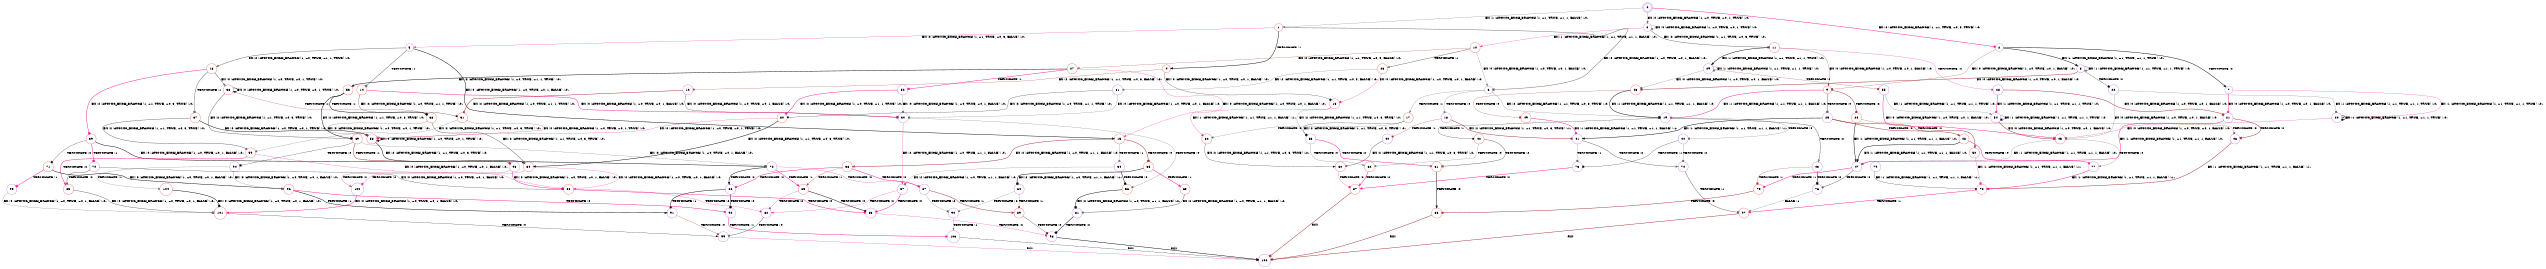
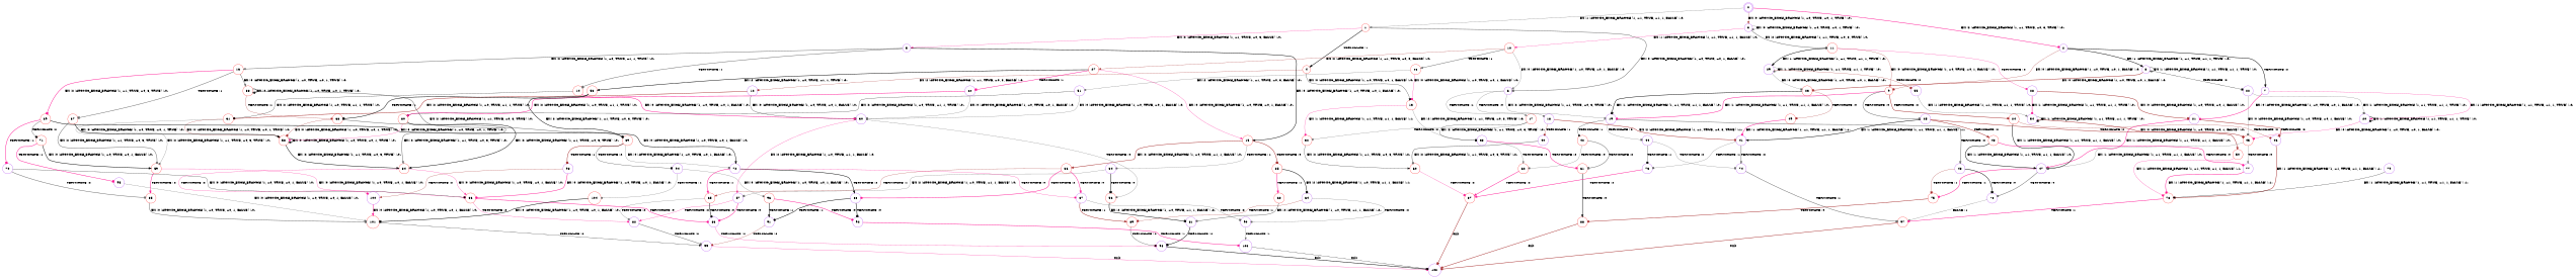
  digraph {
    node [color=purple shape=circle]
    edge [arrowhead=normal color=gray40 style=bold]
    0 [peripheries=2]
    1 [color=red]
    2
    3
    4 [color=red]
    5
    6
    7
    8
    9 [color=red]
    10 [color=red]
    11 [color=red]
    12
    13 [color=red]
    14 [color=red]
    15 [color=red]
    16 [color=red]
    17 [color=red]
    18
    19
    20
    21
    22
    23 [color=red]
    24 [color=red]
    25
    26 [color=red]
    27 [color=red]
    28
    29
    30
    31 [color=red]
    32 [color=red]
    33
    34
    35 [color=red]
    36 [color=red]
    37 [color=red]
    38 [color=red]
    39 [color=red]
    40
    41
    42 [color=red]
    43
    44
    45 [color=red]
    46
    47
    49 [color=red]
    48 [color=red]
    50 [color=red]
    51
    52
    53 [color=red]
    54
    55
    56 [color=red]
    57
    58 [color=red]
    59 [color=red]
    60 [color=red]
    61 [color=red]
    62 [color=red]
    63 [color=red]
    64
    65 [color=red]
    66
    67
    68 [color=red]
    69 [color=red]
    70
    71 [color=red]
    72
    73
    74
    75 [color=red]
    76
    77
    78 [color=red]
    80 [color=red]
    81
    82
    83
    84 [color=red]
    85 [color=red]
    86 [color=red]
    87 [color=red]
    88 [color=red]
    89 [color=red]
    90
    91
    92
    93
    94
    95
    96 [color=red]
    97 [color=red]
    79
    98
    99
    100
    101 [color=red]
    102
    103
    104 [color=red]
    0 -> 1 [label="EX !1 !ATOMIC_EXCH_BRANCH (1, +1, TRUE, +1, 1, FALSE) !:0:" style=solid]
    0 -> 2 [arrowhead=dot color=deeppink label="EX !2 !ATOMIC_EXCH_BRANCH (1, +1, TRUE, +0, 3, TRUE) !:0:"]
    0 -> 3 [color=brown label="EX !0 !ATOMIC_EXCH_BRANCH (1, +0, TRUE, +0, 1, TRUE) !:0:" style=solid]
    1 -> 4 [color=black label="TERMINATE !1"]
    1 -> 5 [color=deeppink label="EX !2 !ATOMIC_EXCH_BRANCH (1, +1, TRUE, +0, 3, FALSE) !:0:" style=solid]
    1 -> 6 [arrowhead=box label="EX !0 !ATOMIC_EXCH_BRANCH (1, +0, TRUE, +0, 1, FALSE) !:0:"]
    2 -> 7 [color=black label="TERMINATE !2"]
    2 -> 8 [color=black label="EX !1 !ATOMIC_EXCH_BRANCH (1, +1, TRUE, +1, 1, TRUE) !:0:"]
    2 -> 9 [arrowhead=box color=brown label="EX !0 !ATOMIC_EXCH_BRANCH (1, +0, TRUE, +0, 1, FALSE) !:0:" style=solid]
    3 -> 3 [arrowhead=dot label="EX !0 !ATOMIC_EXCH_BRANCH (1, +0, TRUE, +0, 1, TRUE) !:0:" style=solid]
    3 -> 10 [color=deeppink label="EX !1 !ATOMIC_EXCH_BRANCH (1, +1, TRUE, +1, 1, FALSE) !:0:" style=solid]
    3 -> 11 [arrowhead=box label="EX !2 !ATOMIC_EXCH_BRANCH (1, +1, TRUE, +0, 3, TRUE) !:0:"]
    4 -> 12 [arrowhead=dot color=brown label="EX !2 !ATOMIC_EXCH_BRANCH (1, +1, TRUE, +0, 3, FALSE) !:0:" style=solid]
    4 -> 13 [arrowhead=box color=black label="EX !0 !ATOMIC_EXCH_BRANCH (1, +0, TRUE, +0, 1, FALSE) !:0:" style=solid]
    5 -> 14 [arrowhead=box label="TERMINATE !1"]
    5 -> 15 [color=black label="EX !0 !ATOMIC_EXCH_BRANCH (1, +0, TRUE, +0, 1, FALSE) !:0:"]
    5 -> 16 [label="EX !2 !ATOMIC_EXCH_BRANCH (1, +0, TRUE, +1, 1, TRUE) !:0:"]
    6 -> 17 [label="TERMINATE !1" style=solid]
    6 -> 18 [arrowhead=dot label="TERMINATE !0" style=solid]
    6 -> 19 [arrowhead=dot label="EX !2 !ATOMIC_EXCH_BRANCH (1, +1, TRUE, +0, 3, TRUE) !:0:" style=solid]
    7 -> 20 [color=deeppink label="EX !1 !ATOMIC_EXCH_BRANCH (1, +1, TRUE, +1, 1, TRUE) !:0:" style=solid]
    7 -> 21 [arrowhead=dot color=deeppink label="EX !0 !ATOMIC_EXCH_BRANCH (1, +0, TRUE, +0, 1, FALSE) !:0:"]
    8 -> 8 [label="EX !1 !ATOMIC_EXCH_BRANCH (1, +1, TRUE, +1, 1, TRUE) !:0:"]
    8 -> 22 [arrowhead=box color=black label="TERMINATE !2" style=solid]
    8 -> 23 [arrowhead=dot color=brown label="EX !0 !ATOMIC_EXCH_BRANCH (1, +0, TRUE, +0, 1, FALSE) !:0:"]
    9 -> 19 [arrowhead=dot color=deeppink label="EX !1 !ATOMIC_EXCH_BRANCH (1, +1, TRUE, +1, 1, FALSE) !:0:"]
    9 -> 24 [arrowhead=dot color=brown label="TERMINATE !2"]
    9 -> 25 [arrowhead=box label="TERMINATE !0"]
    10 -> 6 [label="EX !0 !ATOMIC_EXCH_BRANCH (1, +0, TRUE, +0, 1, FALSE) !:0:" style=solid]
    10 -> 26 [label="TERMINATE !1"]
    10 -> 27 [color=brown label="EX !2 !ATOMIC_EXCH_BRANCH (1, +1, TRUE, +0, 3, FALSE) !:0:" style=solid]
    11 -> 9 [color=brown label="EX !0 !ATOMIC_EXCH_BRANCH (1, +0, TRUE, +0, 1, FALSE) !:0:" style=solid]
    11 -> 28 [arrowhead=dot color=deeppink label="TERMINATE !2" style=solid]
    11 -> 29 [color=black label="EX !1 !ATOMIC_EXCH_BRANCH (1, +1, TRUE, +1, 1, TRUE) !:0:"]
    12 -> 30 [arrowhead=box color=black label="EX !0 !ATOMIC_EXCH_BRANCH (1, +0, TRUE, +0, 1, FALSE) !:0:" style=solid]
    12 -> 31 [arrowhead=dot color=brown label="EX !2 !ATOMIC_EXCH_BRANCH (1, +0, TRUE, +1, 1, TRUE) !:0:"]
    13 -> 32 [arrowhead=dot color=deeppink label="EX !1 !ATOMIC_EXCH_BRANCH (1, +1, TRUE, +1, 1, FALSE) !:1:" style=solid]
    13 -> 33 [arrowhead=box label="EX !2 !ATOMIC_EXCH_BRANCH (1, +1, TRUE, +0, 3, TRUE) !:0:" style=solid]
    14 -> 30 [color=deeppink label="EX !0 !ATOMIC_EXCH_BRANCH (1, +0, TRUE, +0, 1, FALSE) !:0:"]
    14 -> 31 [arrowhead=dot color=black label="EX !2 !ATOMIC_EXCH_BRANCH (1, +0, TRUE, +1, 1, TRUE) !:0:" style=solid]
    15 -> 34 [arrowhead=dot label="TERMINATE !1" style=solid]
    15 -> 35 [arrowhead=box color=brown label="TERMINATE !0"]
    15 -> 36 [color=brown label="EX !2 !ATOMIC_EXCH_BRANCH (1, +0, TRUE, +1, 1, FALSE) !:0:"]
    16 -> 37 [arrowhead=box label="TERMINATE !1"]
    16 -> 38 [label="EX !0 !ATOMIC_EXCH_BRANCH (1, +0, TRUE, +0, 1, TRUE) !:0:"]
    16 -> 39 [arrowhead=box color=deeppink label="EX !2 !ATOMIC_EXCH_BRANCH (1, +1, TRUE, +0, 3, TRUE) !:0:"]
    17 -> 32 [arrowhead=dot label="TERMINATE !0" style=solid]
    17 -> 33 [arrowhead=box color=black label="EX !2 !ATOMIC_EXCH_BRANCH (1, +1, TRUE, +0, 3, TRUE) !:0:" style=solid]
    18 -> 40 [arrowhead=dot color=brown label="TERMINATE !1" style=solid]
    18 -> 41 [arrowhead=dot color=brown label="EX !2 !ATOMIC_EXCH_BRANCH (1, +1, TRUE, +0, 3, TRUE) !:1:"]
    19 -> 42 [arrowhead=dot color=black label="TERMINATE !1" style=solid]
    19 -> 43 [label="TERMINATE !2"]
    19 -> 44 [arrowhead=box label="TERMINATE !0" style=solid]
    20 -> 20 [arrowhead=dot color=black label="EX !1 !ATOMIC_EXCH_BRANCH (1, +1, TRUE, +1, 1, TRUE) !:0:"]
    20 -> 45 [arrowhead=box color=deeppink label="EX !0 !ATOMIC_EXCH_BRANCH (1, +0, TRUE, +0, 1, FALSE) !:0:" style=solid]
    21 -> 46 [arrowhead=box color=brown label="TERMINATE !0"]
    21 -> 47 [color=deeppink label="EX !1 !ATOMIC_EXCH_BRANCH (1, +1, TRUE, +1, 1, FALSE) !:0:"]
    22 -> 20 [arrowhead=box label="EX !1 !ATOMIC_EXCH_BRANCH (1, +1, TRUE, +1, 1, TRUE) !:0:" style=solid]
    22 -> 45 [arrowhead=box label="EX !0 !ATOMIC_EXCH_BRANCH (1, +0, TRUE, +0, 1, FALSE) !:0:" style=solid]
    23 -> 19 [arrowhead=box color=black label="EX !1 !ATOMIC_EXCH_BRANCH (1, +1, TRUE, +1, 1, FALSE) !:0:"]
    23 -> 49 [arrowhead=box color=brown label="TERMINATE !0" style=solid]
    24 -> 46 [arrowhead=dot color=brown label="TERMINATE !0" style=solid]
    24 -> 47 [color=black label="EX !1 !ATOMIC_EXCH_BRANCH (1, +1, TRUE, +1, 1, FALSE) !:0:"]
    25 -> 41 [color=black label="EX !1 !ATOMIC_EXCH_BRANCH (1, +1, TRUE, +1, 1, FALSE) !:1:"]
    25 -> 48 [color=brown label="TERMINATE !2"]
    25 -> 50 [color=brown label="TERMINATE !2"]
    26 -> 13 [arrowhead=box color=deeppink label="EX !0 !ATOMIC_EXCH_BRANCH (1, +0, TRUE, +0, 1, FALSE) !:0:" style=solid]
    26 -> 51 [arrowhead=dot label="EX !2 !ATOMIC_EXCH_BRANCH (1, +1, TRUE, +0, 3, FALSE) !:0:" style=solid]
    27 -> 15 [color=deeppink label="EX !0 !ATOMIC_EXCH_BRANCH (1, +0, TRUE, +0, 1, FALSE) !:0:" style=solid]
    27 -> 52 [arrowhead=box color=deeppink label="TERMINATE !1"]
    27 -> 53 [color=black label="EX !2 !ATOMIC_EXCH_BRANCH (1, +0, TRUE, +1, 1, TRUE) !:0:"]
    28 -> 21 [arrowhead=box color=brown label="EX !0 !ATOMIC_EXCH_BRANCH (1, +0, TRUE, +0, 1, FALSE) !:0:"]
    28 -> 54 [arrowhead=dot color=deeppink label="EX !1 !ATOMIC_EXCH_BRANCH (1, +1, TRUE, +1, 1, TRUE) !:0:"]
    29 -> 23 [arrowhead=box label="EX !0 !ATOMIC_EXCH_BRANCH (1, +0, TRUE, +0, 1, FALSE) !:0:" style=solid]
    29 -> 29 [arrowhead=dot label="EX !1 !ATOMIC_EXCH_BRANCH (1, +1, TRUE, +1, 1, TRUE) !:0:" style=solid]
    29 -> 55 [arrowhead=box color=brown label="TERMINATE !2" style=solid]
    30 -> 56 [arrowhead=dot label="TERMINATE !0" style=solid]
    30 -> 57 [color=deeppink label="EX !2 !ATOMIC_EXCH_BRANCH (1, +0, TRUE, +1, 1, FALSE) !:0:" style=solid]
    31 -> 58 [arrowhead=dot color=brown label="EX !0 !ATOMIC_EXCH_BRANCH (1, +0, TRUE, +0, 1, TRUE) !:0:" style=solid]
    31 -> 59 [arrowhead=dot label="EX !2 !ATOMIC_EXCH_BRANCH (1, +1, TRUE, +0, 3, TRUE) !:0:" style=solid]
    32 -> 60 [color=black label="EX !2 !ATOMIC_EXCH_BRANCH (1, +1, TRUE, +0, 3, TRUE) !:2:" style=solid]
    33 -> 61 [arrowhead=dot color=deeppink label="TERMINATE !2"]
    33 -> 62 [label="TERMINATE !0" style=solid]
    34 -> 56 [arrowhead=box color=black label="TERMINATE !0"]
    34 -> 57 [arrowhead=box label="EX !2 !ATOMIC_EXCH_BRANCH (1, +0, TRUE, +1, 1, FALSE) !:0:" style=solid]
    35 -> 63 [color=deeppink label="TERMINATE !1"]
    35 -> 64 [arrowhead=box color=black label="EX !2 !ATOMIC_EXCH_BRANCH (1, +0, TRUE, +1, 1, FALSE) !:1:"]
    36 -> 65 [color=brown label="TERMINATE !1" style=solid]
    36 -> 66 [arrowhead=dot color=deeppink label="TERMINATE !2"]
    36 -> 67 [color=deeppink label="TERMINATE !0"]
    37 -> 58 [color=black label="EX !0 !ATOMIC_EXCH_BRANCH (1, +0, TRUE, +0, 1, TRUE) !:0:"]
    37 -> 59 [arrowhead=dot label="EX !2 !ATOMIC_EXCH_BRANCH (1, +1, TRUE, +0, 3, TRUE) !:0:"]
    38 -> 38 [color=black label="EX !0 !ATOMIC_EXCH_BRANCH (1, +0, TRUE, +0, 1, TRUE) !:0:"]
    38 -> 68 [arrowhead=dot color=brown label="TERMINATE !1" style=solid]
    38 -> 69 [arrowhead=box label="EX !2 !ATOMIC_EXCH_BRANCH (1, +1, TRUE, +0, 3, TRUE) !:0:"]
    39 -> 70 [arrowhead=box color=deeppink label="TERMINATE !1"]
    39 -> 71 [arrowhead=box color=black label="TERMINATE !2" style=solid]
    39 -> 72 [color=black label="EX !0 !ATOMIC_EXCH_BRANCH (1, +0, TRUE, +0, 1, FALSE) !:0:"]
    40 -> 60 [arrowhead=dot label="EX !2 !ATOMIC_EXCH_BRANCH (1, +1, TRUE, +0, 3, TRUE) !:2:"]
    41 -> 73 [arrowhead=box label="TERMINATE !1" style=solid]
    41 -> 74 [label="TERMINATE !2"]
    42 -> 61 [arrowhead=box label="TERMINATE !2"]
    42 -> 62 [arrowhead=dot label="TERMINATE !0" style=solid]
    43 -> 75 [arrowhead=box color=brown label="TERMINATE !1" style=solid]
    43 -> 76 [arrowhead=box color=black label="TERMINATE !0"]
    44 -> 73 [arrowhead=box color=black label="TERMINATE !1" style=solid]
    44 -> 74 [arrowhead=box label="TERMINATE !2" style=solid]
    45 -> 47 [arrowhead=dot label="EX !1 !ATOMIC_EXCH_BRANCH (1, +1, TRUE, +1, 1, FALSE) !:0:" style=solid]
    45 -> 77 [label="TERMINATE !0" style=solid]
    46 -> 78 [color=brown label="EX !1 !ATOMIC_EXCH_BRANCH (1, +1, TRUE, +1, 1, FALSE) !:1:"]
    47 -> 75 [arrowhead=dot color=deeppink label="TERMINATE !1"]
    47 -> 76 [arrowhead=dot label="TERMINATE !0"]
    49 -> 41 [arrowhead=dot color=deeppink label="EX !1 !ATOMIC_EXCH_BRANCH (1, +1, TRUE, +1, 1, FALSE) !:1:"]
    48 -> 47 [color=black label="EX !1 !ATOMIC_EXCH_BRANCH (1, +1, TRUE, +1, 1, FALSE) !:0:"]
    48 -> 77 [arrowhead=dot color=deeppink label="TERMINATE !0"]
    50 -> 78 [arrowhead=box color=deeppink label="EX !1 !ATOMIC_EXCH_BRANCH (1, +1, TRUE, +1, 1, FALSE) !:1:" style=solid]
    51 -> 30 [arrowhead=box label="EX !0 !ATOMIC_EXCH_BRANCH (1, +0, TRUE, +0, 1, FALSE) !:0:" style=solid]
    51 -> 80 [arrowhead=dot color=black label="EX !2 !ATOMIC_EXCH_BRANCH (1, +0, TRUE, +1, 1, TRUE) !:0:" style=solid]
    52 -> 30 [arrowhead=box label="EX !0 !ATOMIC_EXCH_BRANCH (1, +0, TRUE, +0, 1, FALSE) !:0:" style=solid]
    52 -> 80 [arrowhead=dot color=deeppink label="EX !2 !ATOMIC_EXCH_BRANCH (1, +0, TRUE, +1, 1, TRUE) !:0:"]
    53 -> 68 [arrowhead=box color=black label="TERMINATE !1"]
    53 -> 69 [arrowhead=dot color=black label="EX !2 !ATOMIC_EXCH_BRANCH (1, +1, TRUE, +0, 3, TRUE) !:0:"]
    54 -> 45 [arrowhead=box color=brown label="EX !0 !ATOMIC_EXCH_BRANCH (1, +0, TRUE, +0, 1, FALSE) !:0:"]
    54 -> 54 [arrowhead=box color=black label="EX !1 !ATOMIC_EXCH_BRANCH (1, +1, TRUE, +1, 1, TRUE) !:0:" style=solid]
-   55 -> 45 [arrowhead=box color=deeppink label="EX !0 !ATOMIC_EXCH_BRANCH (1, +0, TRUE, +0, 1, FALSE) !:0:"]
    55 -> 54 [label="EX !1 !ATOMIC_EXCH_BRANCH (1, +1, TRUE, +1, 1, TRUE) !:0:" style=solid]
    56 -> 81 [arrowhead=box color=black label="EX !2 !ATOMIC_EXCH_BRANCH (1, +0, TRUE, +1, 1, FALSE) !:2:"]
    57 -> 82 [color=deeppink label="TERMINATE !2" style=solid]
    57 -> 83 [arrowhead=dot color=deeppink label="TERMINATE !0"]
    58 -> 58 [color=black label="EX !0 !ATOMIC_EXCH_BRANCH (1, +0, TRUE, +0, 1, TRUE) !:0:"]
    58 -> 84 [color=black label="EX !2 !ATOMIC_EXCH_BRANCH (1, +1, TRUE, +0, 3, TRUE) !:0:"]
    59 -> 85 [color=deeppink label="TERMINATE !2"]
    59 -> 86 [arrowhead=box color=deeppink label="EX !0 !ATOMIC_EXCH_BRANCH (1, +0, TRUE, +0, 1, FALSE) !:0:" style=solid]
    60 -> 87 [arrowhead=box color=deeppink label="TERMINATE !2" style=solid]
    61 -> 88 [color=black label="TERMINATE !0"]
    62 -> 87 [color=deeppink label="TERMINATE !2"]
    63 -> 81 [arrowhead=dot label="EX !2 !ATOMIC_EXCH_BRANCH (1, +0, TRUE, +1, 1, FALSE) !:2:"]
    64 -> 89 [arrowhead=box color=brown label="TERMINATE !1" style=solid]
    64 -> 90 [arrowhead=dot label="TERMINATE !2" style=solid]
    65 -> 82 [arrowhead=dot label="TERMINATE !2" style=solid]
    65 -> 83 [arrowhead=dot color=black label="TERMINATE !0"]
    66 -> 91 [arrowhead=dot color=black label="TERMINATE !1"]
    66 -> 92 [arrowhead=box color=black label="TERMINATE !0"]
    67 -> 89 [color=brown label="TERMINATE !1"]
    67 -> 90 [arrowhead=box label="TERMINATE !2" style=solid]
    68 -> 58 [arrowhead=box color=brown label="EX !0 !ATOMIC_EXCH_BRANCH (1, +0, TRUE, +0, 1, TRUE) !:0:" style=solid]
    68 -> 84 [label="EX !2 !ATOMIC_EXCH_BRANCH (1, +1, TRUE, +0, 3, TRUE) !:0:"]
    69 -> 72 [arrowhead=box label="EX !0 !ATOMIC_EXCH_BRANCH (1, +0, TRUE, +0, 1, FALSE) !:0:" style=solid]
    69 -> 93 [arrowhead=box color=brown label="TERMINATE !1"]
    69 -> 94 [arrowhead=box color=black label="TERMINATE !2" style=solid]
    70 -> 85 [arrowhead=dot label="TERMINATE !2"]
    70 -> 86 [arrowhead=dot color=black label="EX !0 !ATOMIC_EXCH_BRANCH (1, +0, TRUE, +0, 1, FALSE) !:0:" style=solid]
    71 -> 95 [arrowhead=box color=deeppink label="TERMINATE !1"]
-   71 -> 96 [color=black label="EX !0 !ATOMIC_EXCH_BRANCH (1, +0, TRUE, +0, 1, FALSE) !:0:"]
+   71 -> 59 [color=black label="EX !0 !ATOMIC_EXCH_BRANCH (1, +0, TRUE, +0, 1, FALSE) !:0:"]
    72 -> 65 [color=deeppink label="TERMINATE !1"]
    72 -> 66 [color=black label="TERMINATE !2"]
    72 -> 67 [arrowhead=dot color=deeppink label="TERMINATE !0" style=solid]
    73 -> 87 [color=deeppink label="TERMINATE !2"]
    74 -> 97 [arrowhead=box label="TERMINATE !1"]
    75 -> 88 [arrowhead=dot color=brown label="TERMINATE !0"]
    76 -> 97 [label="FALSE !1" style=solid]
    77 -> 78 [arrowhead=dot color=deeppink label="EX !1 !ATOMIC_EXCH_BRANCH (1, +1, TRUE, +1, 1, FALSE) !:1:"]
    78 -> 97 [arrowhead=dot color=deeppink label="TERMINATE !1"]
    80 -> 58 [arrowhead=dot color=deeppink label="EX !0 !ATOMIC_EXCH_BRANCH (1, +0, TRUE, +0, 1, TRUE) !:0:" style=solid]
    80 -> 84 [color=black label="EX !2 !ATOMIC_EXCH_BRANCH (1, +1, TRUE, +0, 3, TRUE) !:0:"]
    81 -> 98 [arrowhead=box color=black label="TERMINATE !2"]
    82 -> 99 [arrowhead=dot label="TERMINATE !0"]
    83 -> 98 [arrowhead=box color=deeppink label="TERMINATE !2" style=solid]
    84 -> 86 [color=deeppink label="EX !0 !ATOMIC_EXCH_BRANCH (1, +0, TRUE, +0, 1, FALSE) !:0:" style=solid]
    84 -> 100 [arrowhead=box color=deeppink label="TERMINATE !2" style=solid]
    85 -> 101 [arrowhead=box label="EX !0 !ATOMIC_EXCH_BRANCH (1, +0, TRUE, +0, 1, FALSE) !:0:"]
    86 -> 82 [arrowhead=dot color=deeppink label="TERMINATE !2" style=solid]
    86 -> 83 [arrowhead=dot color=deeppink label="TERMINATE !0"]
    87 -> 102 [arrowhead=box color=brown label=exit]
    88 -> 102 [color=brown label=exit]
    89 -> 98 [arrowhead=dot color=black label="TERMINATE !2" style=solid]
    90 -> 103 [label="TERMINATE !1" style=solid]
    91 -> 99 [arrowhead=dot color=brown label="TERMINATE !0" style=solid]
    92 -> 103 [arrowhead=dot color=deeppink label="TERMINATE !1"]
    93 -> 86 [arrowhead=dot color=deeppink label="EX !0 !ATOMIC_EXCH_BRANCH (1, +0, TRUE, +0, 1, FALSE) !:0:"]
    93 -> 100 [color=brown label="TERMINATE !2" style=solid]
    94 -> 96 [arrowhead=dot label="EX !0 !ATOMIC_EXCH_BRANCH (1, +0, TRUE, +0, 1, FALSE) !:0:" style=solid]
    94 -> 104 [arrowhead=dot label="TERMINATE !1" style=solid]
    95 -> 101 [label="EX !0 !ATOMIC_EXCH_BRANCH (1, +0, TRUE, +0, 1, FALSE) !:0:" style=solid]
    96 -> 91 [color=black label="TERMINATE !1"]
    96 -> 92 [arrowhead=dot color=deeppink label="TERMINATE !0"]
    97 -> 102 [arrowhead=dot color=brown label=exit]
    79 -> 78 [arrowhead=dot color=black label="EX !1 !ATOMIC_EXCH_BRANCH (1, +1, TRUE, +1, 1, FALSE) !:1:" style=solid]
    98 -> 102 [color=black label=exit]
    99 -> 102 [arrowhead=box color=deeppink label=exit style=solid]
    100 -> 101 [color=deeppink label="EX !0 !ATOMIC_EXCH_BRANCH (1, +0, TRUE, +0, 1, FALSE) !:0:"]
    101 -> 99 [color=black label="TERMINATE !0" style=solid]
    103 -> 102 [arrowhead=box color=black label=exit style=solid]
    104 -> 101 [arrowhead=box color=black label="EX !0 !ATOMIC_EXCH_BRANCH (1, +0, TRUE, +0, 1, FALSE) !:0:"]
  }
